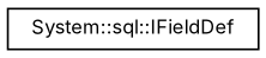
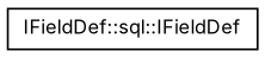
  digraph {
    rankdir=LR
    fontname=Inter
-   n1 [color=black fillcolor=white fontname=Inter fontsize=10 height=0.2 label="System::sql::IFieldDef" shape=record style=filled width=0.4]
+   n1 [color=black fillcolor=white fontname=Inter fontsize=10 height=0.2 label="IFieldDef::sql::IFieldDef" shape=record style=filled width=0.4]
  }
